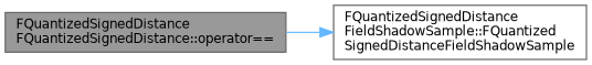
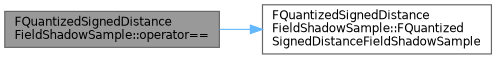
  digraph {
    rankdir=LR
    node [fontname=Helvetica fontsize=10 shape=box style=filled]
-   n1 [color=gray40 fillcolor=grey60 fontcolor=black height=0.2 label="FQuantizedSignedDistance\lFQuantizedSignedDistance::operator==" width=0.4]
+   n1 [color=gray40 fillcolor=grey60 fontcolor=black height=0.2 label="FQuantizedSignedDistance\lFieldShadowSample::operator==" width=0.4]
    n2 [color=grey40 fillcolor=white height=0.2 label="FQuantizedSignedDistance\lFieldShadowSample::FQuantized\lSignedDistanceFieldShadowSample" width=0.4]
    n1 -> n2 [color=steelblue1 fontname=Helvetica fontsize=10 labelfontname=Helvetica labelfontsize=10 style=solid]
  }
